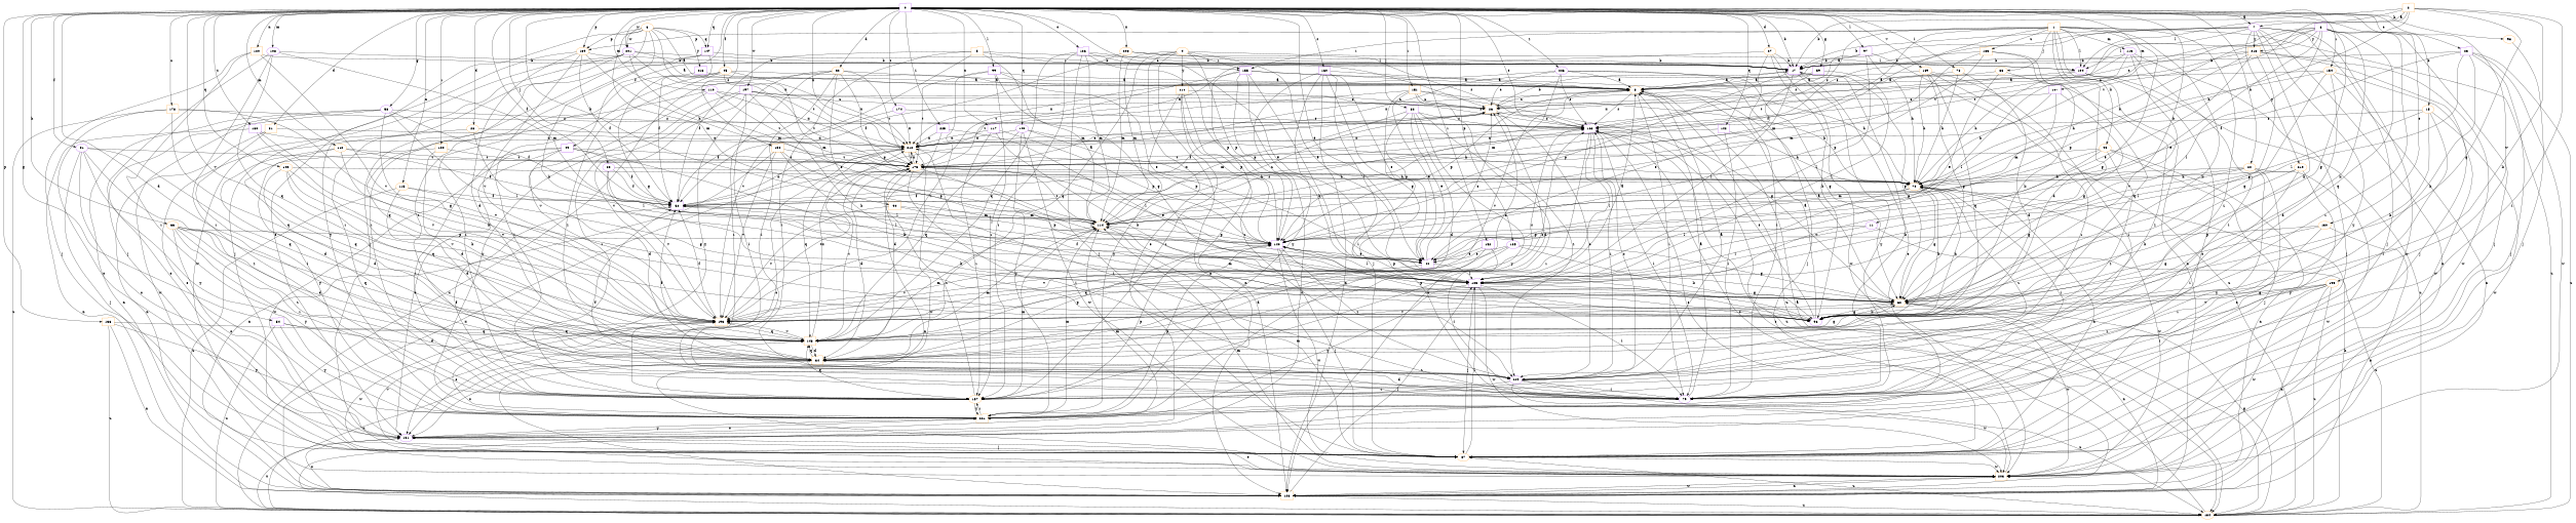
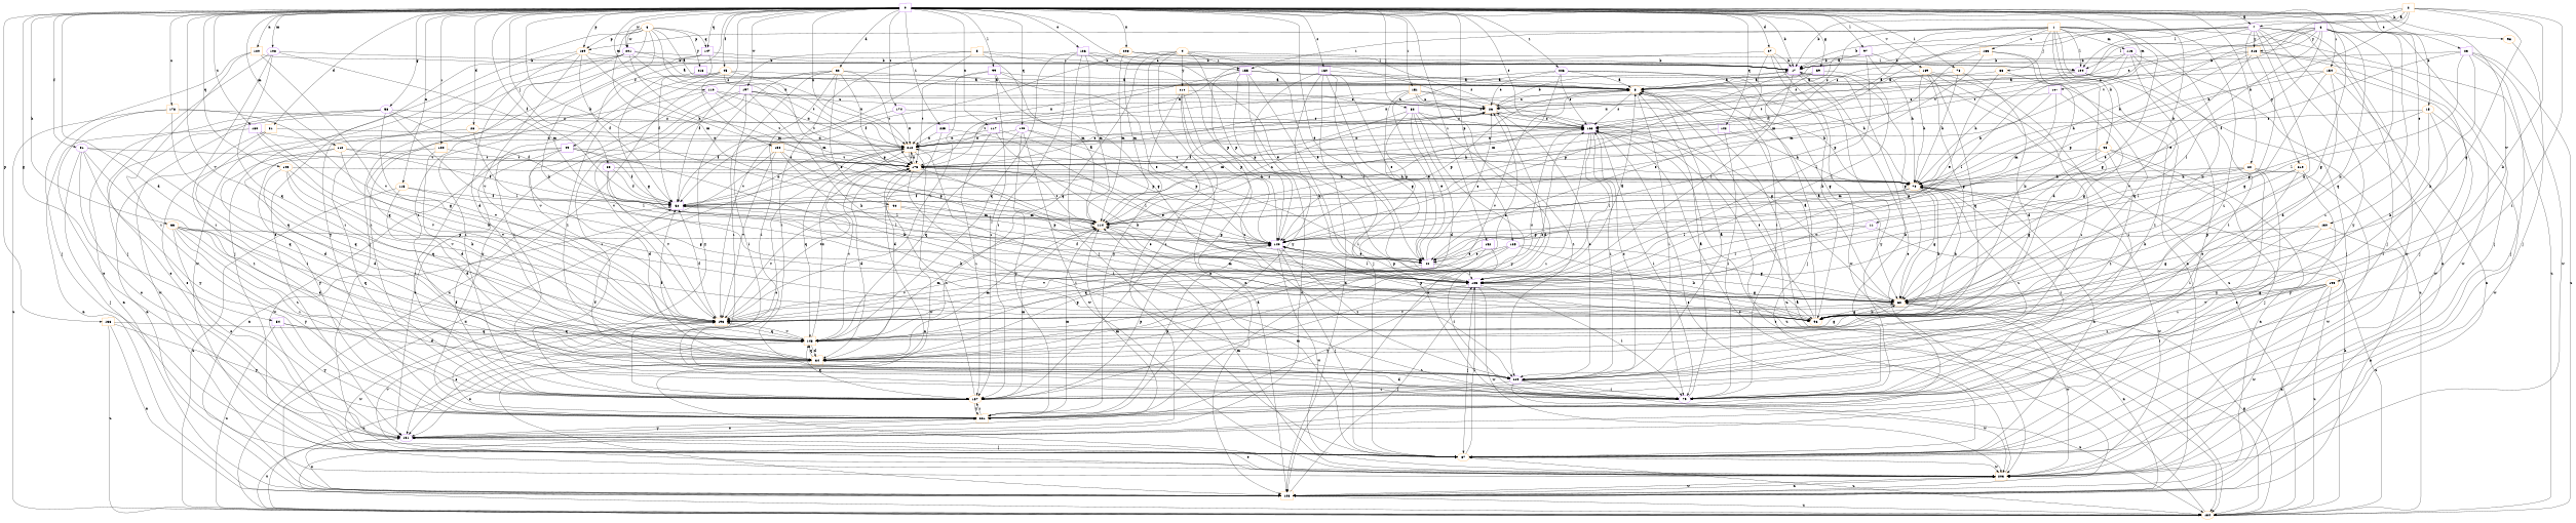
  strict digraph {
    node [color=darkorange shape=folder]
    0 [color=purple]
    7 [color=purple shape=ellipse]
    11 [color=purple shape=ellipse]
    15 [shape=ellipse]
    17 [color=purple]
    20 [shape=ellipse]
    23 [color=purple]
    26
    27 [shape=ellipse]
    28 [shape=ellipse]
    31
    32 [shape=ellipse]
    34
    44 [color=purple]
    45 [shape=ellipse]
    49 [color=purple]
    51 [color=purple shape=ellipse]
    52 [color=purple]
    54 [color=purple]
    58 [color=purple shape=ellipse]
    59 [color=purple]
    66 [shape=ellipse]
    78 [shape=ellipse]
    82 [color=purple]
    83 [color=purple shape=ellipse]
    90
    93 [shape=ellipse]
    97 [color=purple]
    99 [color=purple]
    107 [color=purple]
    108 [color=purple shape=ellipse]
    110 [color=purple shape=ellipse]
    112 [shape=ellipse]
    115 [shape=ellipse]
    117 [color=purple]
    120
    126 [color=purple]
    130 [shape=ellipse]
    135 [color=purple shape=ellipse]
    136
    139 [shape=ellipse]
    142 [color=purple]
    143 [color=purple shape=ellipse]
    145 [shape=ellipse]
    147 [color=purple]
    150
    151
    152 [color=purple]
    154 [shape=ellipse]
    158
    160 [color=purple]
    166 [color=purple]
    174 [color=purple shape=ellipse]
    178
    180 [color=purple]
    189 [shape=ellipse]
    193
    195 [shape=ellipse]
    197 [color=purple]
    201 [color=purple shape=ellipse]
    208 [shape=ellipse]
    212
    225 [color=purple]
    226 [color=purple shape=ellipse]
-   96 [color=purple shape=ellipse]
+   96 [shape=ellipse]
    123
    175 [shape=ellipse]
    8 [shape=ellipse]
    87 [shape=ellipse]
    218
    203
    219 [shape=ellipse]
    221
    184 [shape=ellipse]
    140 [color=purple]
    105 [color=purple]
    79 [color=purple shape=ellipse]
    62 [shape=ellipse]
    131 [color=purple shape=ellipse]
    114 [shape=ellipse]
    70 [shape=ellipse]
    157 [shape=ellipse]
    229 [color=purple shape=ellipse]
    148
    1
    86 [shape=ellipse]
    95 [shape=ellipse]
    104 [color=purple shape=ellipse]
    113 [color=purple shape=ellipse]
    155 [color=purple]
    183
    2
    3 [shape=ellipse]
    213 [color=purple]
    4 [shape=ellipse]
    214
    5
    6 [color=purple]
    0 -> 7 [label=a]
    0 -> 11 [label=b]
    0 -> 15 [label=b]
    0 -> 17 [label=b]
    0 -> 20 [label=h]
    0 -> 23 [label=c]
    0 -> 26 [label=c]
    0 -> 27 [label=d]
    0 -> 28 [label=d]
    0 -> 31 [label=d]
    0 -> 32 [label=d]
    0 -> 34 [label=d]
    0 -> 44 [label=e]
    0 -> 45 [label=f]
    0 -> 49 [label=f]
    0 -> 51 [label=f]
    0 -> 52 [label=f]
    0 -> 54 [label=g]
    0 -> 58 [label=g]
    0 -> 59 [label=g]
    0 -> 66 [label=h]
    0 -> 78 [label=i]
    0 -> 82 [label=j]
    0 -> 83 [label=j]
    0 -> 90 [label=k]
    0 -> 93 [label=k]
    0 -> 97 [label=l]
    0 -> 99 [label=l]
    0 -> 107 [label=m]
    0 -> 108 [label=m]
    0 -> 110 [label=m]
    0 -> 112 [label=m]
    0 -> 115 [label=n]
    0 -> 117 [label=n]
    0 -> 120 [label=n]
    0 -> 126 [label=o]
    0 -> 130 [label=o]
    0 -> 135 [label=p]
    0 -> 136 [label=p]
    0 -> 139 [label=p]
    0 -> 142 [label=q]
    0 -> 143 [label=q]
    0 -> 145 [label=q]
    0 -> 147 [label=q]
    0 -> 150 [label=r]
    0 -> 151 [label=r]
    0 -> 152 [label=r]
    0 -> 154 [label=r]
    0 -> 158 [label=s]
    0 -> 160 [label=s]
    0 -> 166 [label=s]
    0 -> 174 [label=t]
    0 -> 178 [label=u]
    0 -> 180 [label=u]
    0 -> 189 [label=v]
    0 -> 193 [label=v]
    0 -> 195 [label=w]
    0 -> 197 [label=w]
    0 -> 201 [label=w]
    0 -> 208 [label=x]
    0 -> 212 [label=x]
    0 -> 225 [label=z]
    0 -> 226 [label=z]
    7 -> 17 [label=b]
    7 -> 166 [label=s]
    7 -> 96 [label=k]
    7 -> 123 [label=n]
    7 -> 175 [label=t]
    7 -> 8 [label=a]
    7 -> 87 [label=j]
    7 -> 218 [label=y]
    7 -> 203 [label=w]
    7 -> 219 [label=y]
    7 -> 221 [label=y]
    11 -> 184 [label=u]
    11 -> 140 [label=p]
    11 -> 105 [label=l]
    15 -> 166 [label=s]
    15 -> 96 [label=k]
    15 -> 203 [label=w]
    15 -> 105 [label=l]
    15 -> 79 [label=i]
    17 -> 8 [label=a]
    17 -> 221 [label=y]
    17 -> 140 [label=p]
    17 -> 105 [label=l]
    17 -> 62 [label=g]
    17 -> 131 [label=o]
    20 -> 203 [label=w]
    20 -> 221 [label=y]
    20 -> 62 [label=g]
    20 -> 131 [label=o]
    20 -> 114 [label=m]
    20 -> 70 [label=h]
    23 -> 17 [label=b]
    23 -> 52 [label=f]
    23 -> 96 [label=k]
    23 -> 87 [label=j]
    23 -> 203 [label=w]
    23 -> 184 [label=u]
    23 -> 105 [label=l]
    26 -> 17 [label=b]
    26 -> 34 [label=d]
    26 -> 52 [label=f]
    26 -> 166 [label=s]
    27 -> 17 [label=b]
    27 -> 212 [label=x]
    27 -> 96 [label=k]
    27 -> 203 [label=w]
    27 -> 79 [label=i]
    28 -> 212 [label=x]
    28 -> 105 [label=l]
    28 -> 131 [label=o]
    31 -> 212 [label=x]
    31 -> 123 [label=n]
    31 -> 79 [label=i]
    32 -> 44 [label=e]
    32 -> 175 [label=t]
    32 -> 8 [label=a]
    32 -> 221 [label=y]
    32 -> 184 [label=u]
    32 -> 140 [label=p]
    32 -> 79 [label=i]
    32 -> 157 [label=r]
    34 -> 52 [label=f]
    34 -> 140 [label=p]
    34 -> 131 [label=o]
    34 -> 114 [label=m]
    34 -> 229 [label=z]
    34 -> 148 [label=q]
    44 -> 26 [label=c]
    44 -> 193 [label=v]
    44 -> 105 [label=l]
    45 -> 212 [label=x]
    45 -> 8 [label=a]
    45 -> 79 [label=i]
    45 -> 114 [label=m]
    45 -> 157 [label=r]
    45 -> 229 [label=z]
    49 -> 34 [label=d]
    49 -> 52 [label=f]
    49 -> 96 [label=k]
    49 -> 175 [label=t]
    49 -> 203 [label=w]
    49 -> 131 [label=o]
    49 -> 157 [label=r]
    51 -> 175 [label=t]
    51 -> 87 [label=j]
    51 -> 221 [label=y]
    51 -> 131 [label=o]
    51 -> 229 [label=z]
    51 -> 148 [label=q]
    52 -> 212 [label=x]
    52 -> 96 [label=k]
    52 -> 8 [label=a]
    52 -> 114 [label=m]
    54 -> 34 [label=d]
    54 -> 221 [label=y]
    54 -> 184 [label=u]
    54 -> 148 [label=q]
    58 -> 52 [label=f]
    58 -> 166 [label=s]
    58 -> 193 [label=v]
    58 -> 123 [label=n]
    58 -> 203 [label=w]
    58 -> 105 [label=l]
    58 -> 131 [label=o]
    59 -> 44 [label=e]
    59 -> 212 [label=x]
    59 -> 8 [label=a]
    59 -> 105 [label=l]
    66 -> 34 [label=d]
    66 -> 221 [label=y]
    66 -> 140 [label=p]
    66 -> 131 [label=o]
    66 -> 157 [label=r]
    66 -> 229 [label=z]
    66 -> 148 [label=q]
    78 -> 34 [label=d]
    78 -> 8 [label=a]
    78 -> 70 [label=h]
    82 -> 34 [label=d]
    82 -> 44 [label=e]
    82 -> 166 [label=s]
    82 -> 221 [label=y]
    82 -> 140 [label=p]
    82 -> 114 [label=m]
    82 -> 229 [label=z]
    83 -> 52 [label=f]
    83 -> 193 [label=v]
    83 -> 105 [label=l]
    83 -> 70 [label=h]
    90 -> 193 [label=v]
    90 -> 140 [label=p]
    90 -> 114 [label=m]
    93 -> 87 [label=j]
    97 -> 17 [label=b]
    97 -> 166 [label=s]
    97 -> 184 [label=u]
    97 -> 105 [label=l]
    97 -> 70 [label=h]
    99 -> 44 [label=e]
    99 -> 193 [label=v]
    99 -> 175 [label=t]
    99 -> 8 [label=a]
    99 -> 62 [label=g]
    99 -> 157 [label=r]
    107 -> 26 [label=c]
    107 -> 62 [label=g]
    107 -> 114 [label=m]
    107 -> 70 [label=h]
    108 -> 17 [label=b]
    108 -> 87 [label=j]
    108 -> 114 [label=m]
    108 -> 157 [label=r]
    108 -> 148 [label=q]
    110 -> 26 [label=c]
    110 -> 193 [label=v]
    110 -> 212 [label=x]
    110 -> 175 [label=t]
    110 -> 148 [label=q]
    112 -> 34 [label=d]
    112 -> 52 [label=f]
    112 -> 193 [label=v]
    112 -> 175 [label=t]
    112 -> 148 [label=q]
    115 -> 34 [label=d]
    115 -> 52 [label=f]
    115 -> 184 [label=u]
    115 -> 62 [label=g]
    117 -> 212 [label=x]
    117 -> 96 [label=k]
    117 -> 140 [label=p]
    117 -> 157 [label=r]
    120 -> 17 [label=b]
    120 -> 193 [label=v]
    120 -> 87 [label=j]
    120 -> 157 [label=r]
    126 -> 17 [label=b]
    126 -> 44 [label=e]
    126 -> 87 [label=j]
    126 -> 140 [label=p]
    126 -> 114 [label=m]
    126 -> 157 [label=r]
    126 -> 148 [label=q]
    130 -> 123 [label=n]
    130 -> 140 [label=p]
    130 -> 62 [label=g]
    130 -> 157 [label=r]
    135 -> 44 [label=e]
    135 -> 193 [label=v]
    135 -> 96 [label=k]
    135 -> 62 [label=g]
    135 -> 148 [label=q]
    136 -> 123 [label=n]
    136 -> 221 [label=y]
    136 -> 184 [label=u]
    136 -> 148 [label=q]
    139 -> 17 [label=b]
    139 -> 34 [label=d]
    139 -> 52 [label=f]
    139 -> 193 [label=v]
    139 -> 87 [label=j]
    139 -> 70 [label=h]
    142 -> 212 [label=x]
    142 -> 79 [label=i]
    142 -> 70 [label=h]
    143 -> 212 [label=x]
    143 -> 203 [label=w]
    143 -> 221 [label=y]
    143 -> 140 [label=p]
    143 -> 70 [label=h]
    143 -> 148 [label=q]
    145 -> 34 [label=d]
    145 -> 193 [label=v]
    145 -> 96 [label=k]
    145 -> 70 [label=h]
    145 -> 148 [label=q]
    147 -> 17 [label=b]
    147 -> 52 [label=f]
    147 -> 157 [label=r]
    147 -> 229 [label=z]
    150 -> 34 [label=d]
    150 -> 175 [label=t]
    150 -> 221 [label=y]
    151 -> 26 [label=c]
    151 -> 44 [label=e]
    151 -> 123 [label=n]
    151 -> 175 [label=t]
    151 -> 79 [label=i]
    151 -> 62 [label=g]
    151 -> 70 [label=h]
    152 -> 34 [label=d]
    152 -> 44 [label=e]
    152 -> 79 [label=i]
    154 -> 34 [label=d]
    154 -> 123 [label=n]
    154 -> 8 [label=a]
    154 -> 203 [label=w]
    154 -> 62 [label=g]
    154 -> 70 [label=h]
    158 -> 193 [label=v]
    158 -> 123 [label=n]
    158 -> 175 [label=t]
    158 -> 140 [label=p]
    158 -> 105 [label=l]
    160 -> 44 [label=e]
    160 -> 123 [label=n]
    160 -> 8 [label=a]
    160 -> 221 [label=y]
    160 -> 184 [label=u]
    160 -> 105 [label=l]
    160 -> 62 [label=g]
    166 -> 212 [label=x]
    166 -> 184 [label=u]
    166 -> 105 [label=l]
    166 -> 79 [label=i]
    166 -> 157 [label=r]
    166 -> 229 [label=z]
    174 -> 52 [label=f]
    174 -> 166 [label=s]
    174 -> 212 [label=x]
    178 -> 166 [label=s]
    178 -> 184 [label=u]
    178 -> 62 [label=g]
    178 -> 131 [label=o]
    178 -> 148 [label=q]
    180 -> 193 [label=v]
    180 -> 212 [label=x]
    180 -> 96 [label=k]
    180 -> 123 [label=n]
    189 -> 8 [label=a]
    189 -> 79 [label=i]
    189 -> 62 [label=g]
    189 -> 70 [label=h]
    189 -> 157 [label=r]
    189 -> 148 [label=q]
    193 -> 26 [label=c]
    193 -> 52 [label=f]
    193 -> 166 [label=s]
    193 -> 175 [label=t]
    193 -> 203 [label=w]
    193 -> 131 [label=o]
    193 -> 148 [label=q]
    195 -> 193 [label=v]
    195 -> 123 [label=n]
    195 -> 203 [label=w]
    195 -> 184 [label=u]
    195 -> 79 [label=i]
    195 -> 62 [label=g]
    195 -> 229 [label=z]
    197 -> 26 [label=c]
    197 -> 166 [label=s]
    197 -> 193 [label=v]
    197 -> 96 [label=k]
    197 -> 175 [label=t]
    197 -> 221 [label=y]
    197 -> 79 [label=i]
    197 -> 157 [label=r]
    201 -> 17 [label=b]
    201 -> 175 [label=t]
    201 -> 8 [label=a]
    201 -> 203 [label=w]
    201 -> 221 [label=y]
    201 -> 114 [label=m]
    201 -> 157 [label=r]
    208 -> 17 [label=b]
    208 -> 52 [label=f]
    208 -> 166 [label=s]
    208 -> 114 [label=m]
    212 -> 175 [label=t]
    212 -> 203 [label=w]
    212 -> 79 [label=i]
    212 -> 131 [label=o]
    212 -> 148 [label=q]
    225 -> 34 [label=d]
    225 -> 212 [label=x]
    225 -> 105 [label=l]
    226 -> 26 [label=c]
    226 -> 166 [label=s]
    226 -> 212 [label=x]
    226 -> 8 [label=a]
    226 -> 87 [label=j]
    226 -> 62 [label=g]
    226 -> 114 [label=m]
    96 -> 166 [label=s]
    96 -> 8 [label=a]
    96 -> 140 [label=p]
    96 -> 62 [label=g]
    96 -> 70 [label=h]
    123 -> 166 [label=s]
    123 -> 212 [label=x]
    123 -> 203 [label=w]
    123 -> 184 [label=u]
    123 -> 105 [label=l]
    123 -> 131 [label=o]
    175 -> 26 [label=c]
    175 -> 34 [label=d]
    175 -> 44 [label=e]
    175 -> 212 [label=x]
    175 -> 123 [label=n]
    175 -> 105 [label=l]
    175 -> 79 [label=i]
    175 -> 70 [label=h]
    8 -> 26 [label=c]
    8 -> 166 [label=s]
    8 -> 193 [label=v]
    8 -> 184 [label=u]
    8 -> 140 [label=p]
    8 -> 79 [label=i]
    87 -> 193 [label=v]
    87 -> 203 [label=w]
    87 -> 184 [label=u]
    87 -> 105 [label=l]
    87 -> 114 [label=m]
    87 -> 70 [label=h]
    218 -> 17 [label=b]
    218 -> 26 [label=c]
    218 -> 44 [label=e]
    218 -> 87 [label=j]
    218 -> 203 [label=w]
    218 -> 140 [label=p]
    218 -> 62 [label=g]
    203 -> 166 [label=s]
    203 -> 123 [label=n]
    203 -> 131 [label=o]
    203 -> 114 [label=m]
    219 -> 96 [label=k]
    219 -> 221 [label=y]
    219 -> 79 [label=i]
    219 -> 70 [label=h]
    221 -> 140 [label=p]
    221 -> 131 [label=o]
    221 -> 114 [label=m]
    221 -> 157 [label=r]
    184 -> 166 [label=s]
    184 -> 8 [label=a]
    184 -> 62 [label=g]
    184 -> 70 [label=h]
    140 -> 44 [label=e]
    140 -> 87 [label=j]
    140 -> 203 [label=w]
    140 -> 105 [label=l]
    140 -> 229 [label=z]
    105 -> 52 [label=f]
    105 -> 8 [label=a]
    105 -> 87 [label=j]
    105 -> 203 [label=w]
    105 -> 221 [label=y]
    105 -> 140 [label=p]
    105 -> 79 [label=i]
    105 -> 62 [label=g]
    79 -> 17 [label=b]
    79 -> 34 [label=d]
    79 -> 52 [label=f]
    79 -> 8 [label=a]
    62 -> 193 [label=v]
    62 -> 96 [label=k]
    62 -> 123 [label=n]
    62 -> 8 [label=a]
    62 -> 203 [label=w]
    62 -> 114 [label=m]
    131 -> 87 [label=j]
    131 -> 221 [label=y]
    131 -> 184 [label=u]
    131 -> 114 [label=m]
    114 -> 26 [label=c]
    114 -> 166 [label=s]
    114 -> 175 [label=t]
    114 -> 140 [label=p]
    70 -> 52 [label=f]
    70 -> 212 [label=x]
    70 -> 96 [label=k]
    70 -> 203 [label=w]
    70 -> 105 [label=l]
    70 -> 79 [label=i]
    70 -> 62 [label=g]
    70 -> 229 [label=z]
    157 -> 52 [label=f]
    157 -> 175 [label=t]
    157 -> 221 [label=y]
    157 -> 140 [label=p]
    157 -> 114 [label=m]
    157 -> 148 [label=q]
    229 -> 26 [label=c]
    229 -> 166 [label=s]
    229 -> 8 [label=a]
    229 -> 203 [label=w]
    229 -> 184 [label=u]
    229 -> 79 [label=i]
    229 -> 157 [label=r]
    148 -> 34 [label=d]
    148 -> 166 [label=s]
    148 -> 193 [label=v]
    148 -> 212 [label=x]
    148 -> 175 [label=t]
    148 -> 184 [label=u]
    148 -> 62 [label=g]
    148 -> 114 [label=m]
    1 -> 34 [label=d]
    1 -> 52 [label=f]
    1 -> 139 [label=p]
    1 -> 166 [label=s]
    1 -> 96 [label=k]
    1 -> 123 [label=n]
    1 -> 184 [label=u]
    1 -> 62 [label=g]
    1 -> 114 [label=m]
    1 -> 229 [label=z]
    1 -> 86 [label=j]
    1 -> 95 [label=k]
    1 -> 104 [label=l]
    1 -> 113 [label=m]
    1 -> 155 [label=r]
    1 -> 183 [label=u]
    86 -> 44 [label=e]
    86 -> 8 [label=a]
    86 -> 229 [label=z]
    95 -> 193 [label=v]
    95 -> 123 [label=n]
    95 -> 175 [label=t]
    95 -> 87 [label=j]
    95 -> 140 [label=p]
    95 -> 229 [label=z]
    104 -> 212 [label=x]
    104 -> 184 [label=u]
    104 -> 131 [label=o]
    104 -> 70 [label=h]
    113 -> 17 [label=b]
    113 -> 193 [label=v]
    113 -> 175 [label=t]
    113 -> 87 [label=j]
    113 -> 105 [label=l]
    113 -> 79 [label=i]
    155 -> 96 [label=k]
    155 -> 123 [label=n]
    155 -> 175 [label=t]
    155 -> 8 [label=a]
    155 -> 87 [label=j]
    155 -> 140 [label=p]
    155 -> 70 [label=h]
    183 -> 17 [label=b]
    183 -> 96 [label=k]
    183 -> 140 [label=p]
    183 -> 114 [label=m]
    183 -> 148 [label=q]
    2 -> 7 [label=a]
    2 -> 17 [label=b]
    2 -> 96 [label=k]
    2 -> 175 [label=t]
    2 -> 79 [label=i]
    2 -> 62 [label=g]
    2 -> 70 [label=h]
    2 -> 104 [label=l]
    3 -> 139 [label=p]
    3 -> 147 [label=q]
    3 -> 201 [label=w]
    3 -> 212 [label=x]
    3 -> 96 [label=k]
    3 -> 8 [label=a]
    3 -> 87 [label=j]
    3 -> 131 [label=o]
    3 -> 114 [label=m]
    3 -> 213 [label=y]
    213 -> 8 [label=a]
    213 -> 62 [label=g]
    4 -> 44 [label=e]
    4 -> 123 [label=n]
    4 -> 140 [label=p]
    4 -> 131 [label=o]
    4 -> 114 [label=m]
    4 -> 148 [label=q]
    4 -> 104 [label=l]
    4 -> 155 [label=r]
    4 -> 214 [label=y]
    214 -> 26 [label=c]
    214 -> 221 [label=y]
    214 -> 140 [label=p]
    214 -> 157 [label=r]
    214 -> 229 [label=z]
    5 -> 52 [label=f]
    5 -> 193 [label=v]
    5 -> 79 [label=i]
    5 -> 114 [label=m]
    5 -> 104 [label=l]
    5 -> 155 [label=r]
    6 -> 26 [label=c]
    6 -> 44 [label=e]
    6 -> 96 [label=k]
    6 -> 175 [label=t]
    6 -> 87 [label=j]
    6 -> 218 [label=y]
    6 -> 105 [label=l]
    6 -> 62 [label=g]
    6 -> 70 [label=h]
    6 -> 157 [label=r]
    6 -> 148 [label=q]
    6 -> 104 [label=l]
  }
